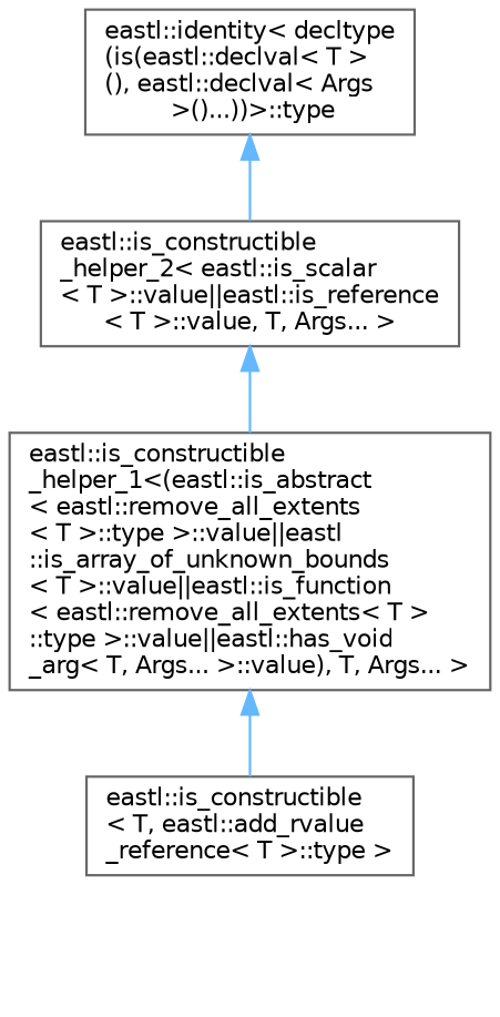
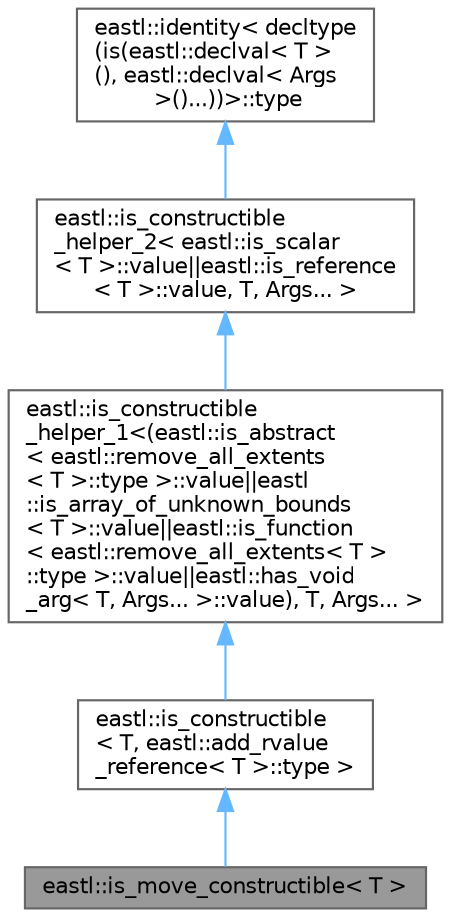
  digraph {
    rankdir=TB
    node [color=gray40 fillcolor=white fontname=Helvetica fontsize=10 shape=box style=filled]
    edge [color=steelblue1 dir=back fontname=Helvetica fontsize=10 labelfontname=Helvetica labelfontsize=10 style=solid]
+   n1 [fillcolor=grey60 fontcolor=black height=0.2 label="eastl::is_move_constructible\< T \>" width=0.4]
    n2 [height=0.2 label="eastl::is_constructible\l\< T, eastl::add_rvalue\l_reference\< T \>::type \>" width=0.4]
    n3 [height=0.2 label="eastl::is_constructible\l_helper_1\<(eastl::is_abstract\l\< eastl::remove_all_extents\l\< T \>::type \>::value\|\|eastl\l::is_array_of_unknown_bounds\l\< T \>::value\|\|eastl::is_function\l\< eastl::remove_all_extents\< T \>\l::type \>::value\|\|eastl::has_void\l_arg\< T, Args... \>::value), T, Args... \>" width=0.4]
    n4 [height=0.2 label="eastl::is_constructible\l_helper_2\< eastl::is_scalar\l\< T \>::value\|\|eastl::is_reference\l\< T \>::value, T, Args... \>" width=0.4]
    n5 [height=0.2 label="eastl::identity\< decltype\l(is(eastl::declval\< T \>\l(), eastl::declval\< Args\l \>()...))\>::type" width=0.4]
+   n2 -> n1
    n3 -> n2
    n4 -> n3
    n5 -> n4
  }
